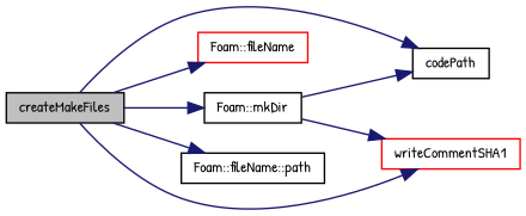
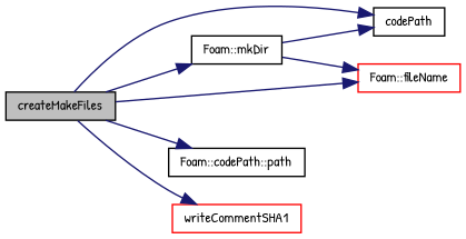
  digraph {
    fontname="Patrick Hand"
    rankdir=LR
    node [color=black fontname="Patrick Hand" fontsize=10 shape=record]
    edge [color=midnightblue fontname="Patrick Hand" fontsize=10 labelfontname=Helvetica labelfontsize=10 style=solid]
    n1 [fillcolor=grey75 fontcolor=black height=0.2 label=createMakeFiles style=filled width=0.4]
    n2 [height=0.2 label=codePath width=0.4]
    n3 [color=red height=0.2 label="Foam::fileName" width=0.4]
    n4 [height=0.2 label="Foam::mkDir" width=0.4]
-   n5 [height=0.2 label="Foam::fileName::path" width=0.4]
+   n5 [height=0.2 label="Foam::codePath::path" width=0.4]
    n6 [color=red height=0.2 label=writeCommentSHA1 width=0.4]
    n1 -> n2
    n1 -> n3
    n1 -> n4
    n1 -> n5
    n1 -> n6
    n4 -> n2
-   n4 -> n6
+   n4 -> n3
  }
